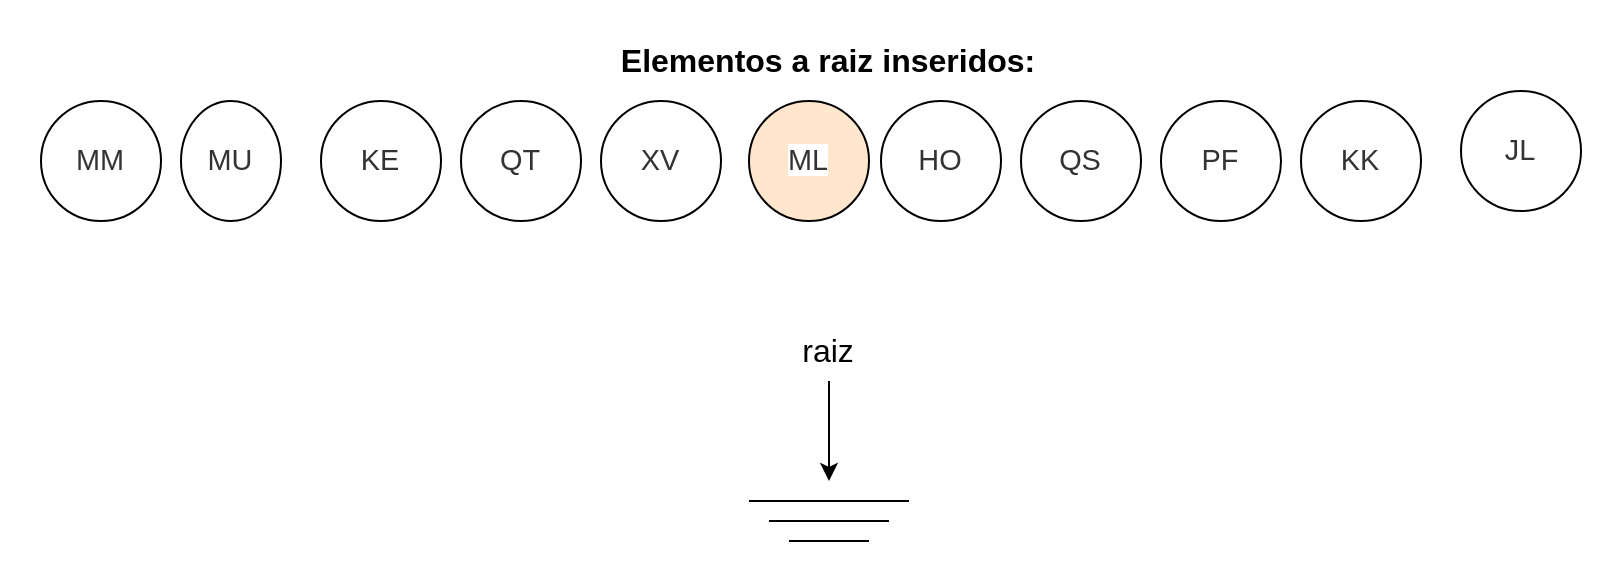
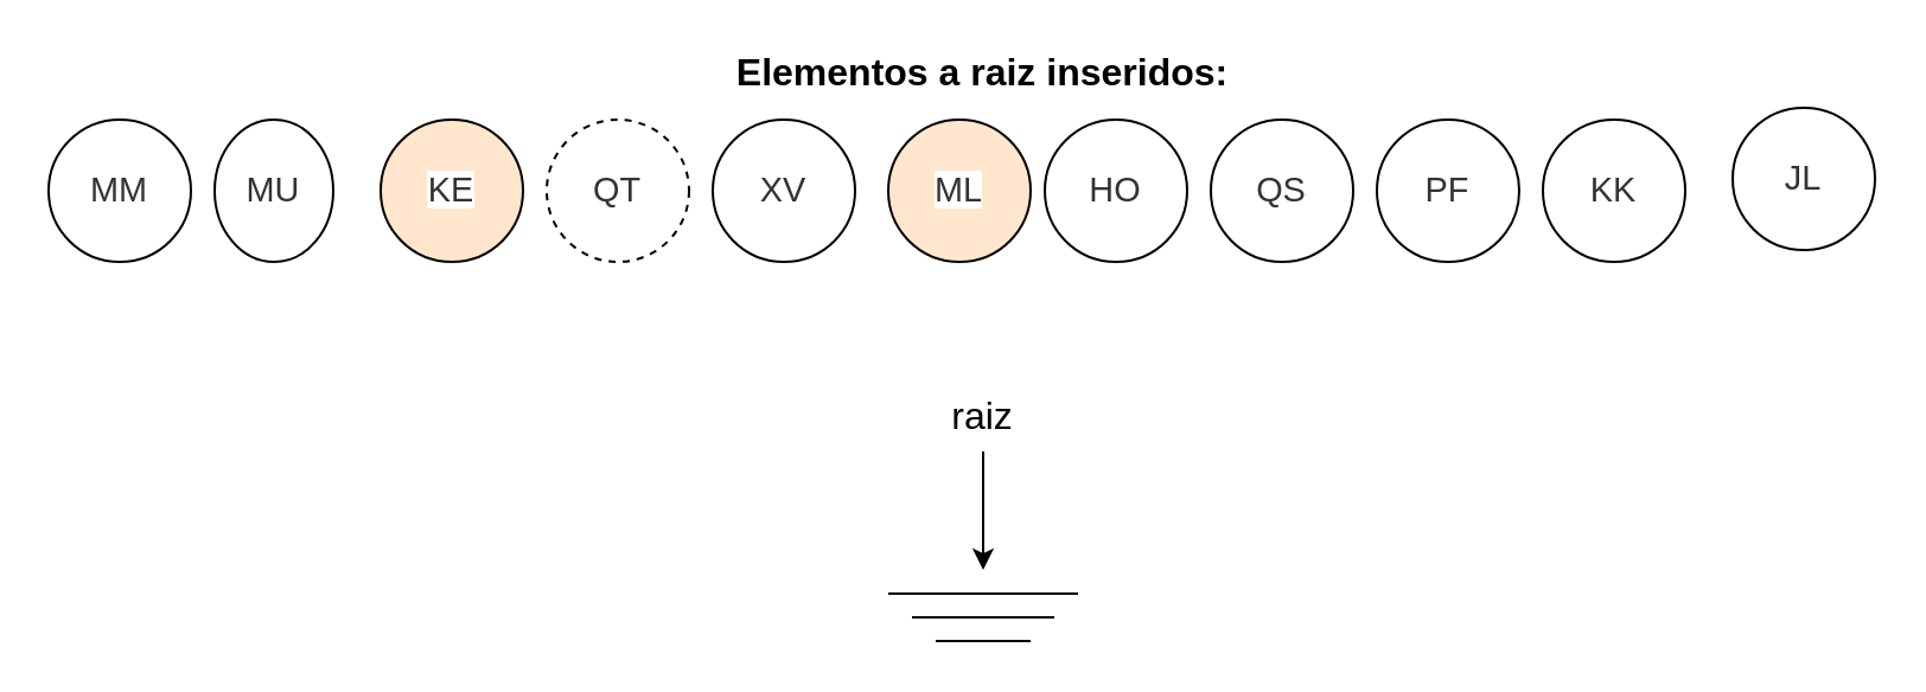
  <mxCell id="0" />
  <mxCell id="1" parent="0" />
  <mxCell id="2" value="raiz" style="text;html=1;align=center;verticalAlign=middle;whiteSpace=wrap;rounded=0;fontSize=16;" vertex="1" parent="1"><mxGeometry x="384" y="160" width="60" height="30" as="geometry" /></mxCell>
  <mxCell id="3" value="" style="endArrow=classic;html=1;rounded=0;exitX=0.5;exitY=1;exitDx=0;exitDy=0;" edge="1" parent="1" source="2"><mxGeometry width="50" height="50" relative="1" as="geometry"><mxPoint x="390" y="430" as="sourcePoint" /><mxPoint x="414" y="240" as="targetPoint" /></mxGeometry></mxCell>
  <mxCell id="4" value="&lt;span style=&quot;color: rgb(51, 51, 51); font-family: sans-serif, sans-serif; font-size: 14.44px; text-align: left; background-color: rgb(255, 255, 255);&quot;&gt;MM&lt;/span&gt;" style="ellipse;whiteSpace=wrap;html=1;aspect=fixed;" vertex="1" parent="1"><mxGeometry x="20" y="50" width="60" height="60" as="geometry" /></mxCell>
  <mxCell id="5" value="&lt;span style=&quot;color: rgb(51, 51, 51); font-family: sans-serif, sans-serif; font-size: 14.44px; text-align: left; background-color: rgb(255, 255, 255);&quot;&gt;MU&lt;/span&gt;" style="ellipse;whiteSpace=wrap;html=1;aspect=fixed;" vertex="1" parent="1"><mxGeometry x="90" y="50" width="50" height="60" as="geometry" /></mxCell>
- <mxCell id="6" value="&lt;span style=&quot;color: rgb(51, 51, 51); font-family: sans-serif, sans-serif; font-size: 14.44px; text-align: left; background-color: rgb(255, 255, 255);&quot;&gt;KE&lt;/span&gt;" style="ellipse;whiteSpace=wrap;html=1;aspect=fixed;" vertex="1" parent="1"><mxGeometry x="160" y="50" width="60" height="60" as="geometry" /></mxCell>
- <mxCell id="7" value="&lt;span style=&quot;color: rgb(51, 51, 51); font-family: sans-serif, sans-serif; font-size: 14.44px; text-align: left; background-color: rgb(255, 255, 255);&quot;&gt;QT&lt;/span&gt;" style="ellipse;whiteSpace=wrap;html=1;aspect=fixed;" vertex="1" parent="1"><mxGeometry x="230" y="50" width="60" height="60" as="geometry" /></mxCell>
+ <mxCell id="6" value="&lt;span style=&quot;color: rgb(51, 51, 51); font-family: sans-serif, sans-serif; font-size: 14.44px; text-align: left; background-color: rgb(255, 255, 255);&quot;&gt;KE&lt;/span&gt;" style="ellipse;whiteSpace=wrap;html=1;aspect=fixed;fillColor=#ffe6cc;" vertex="1" parent="1"><mxGeometry x="160" y="50" width="60" height="60" as="geometry" /></mxCell>
+ <mxCell id="7" value="&lt;span style=&quot;color: rgb(51, 51, 51); font-family: sans-serif, sans-serif; font-size: 14.44px; text-align: left; background-color: rgb(255, 255, 255);&quot;&gt;QT&lt;/span&gt;" style="ellipse;whiteSpace=wrap;html=1;aspect=fixed;dashed=1;" vertex="1" parent="1"><mxGeometry x="230" y="50" width="60" height="60" as="geometry" /></mxCell>
  <mxCell id="8" value="&lt;span style=&quot;color: rgb(51, 51, 51); font-family: sans-serif, sans-serif; font-size: 14.44px; text-align: left; background-color: rgb(255, 255, 255);&quot;&gt;XV&lt;/span&gt;" style="ellipse;whiteSpace=wrap;html=1;aspect=fixed;" vertex="1" parent="1"><mxGeometry x="300" y="50" width="60" height="60" as="geometry" /></mxCell>
  <mxCell id="9" value="&lt;span style=&quot;color: rgb(51, 51, 51); font-family: sans-serif, sans-serif; font-size: 14.44px; text-align: left; background-color: rgb(255, 255, 255);&quot;&gt;ML&lt;/span&gt;" style="ellipse;whiteSpace=wrap;html=1;aspect=fixed;fillColor=#ffe6cc;" vertex="1" parent="1"><mxGeometry x="374" y="50" width="60" height="60" as="geometry" /></mxCell>
  <mxCell id="10" value="&lt;span style=&quot;color: rgb(51, 51, 51); font-family: sans-serif, sans-serif; font-size: 14.44px; text-align: left; background-color: rgb(255, 255, 255);&quot;&gt;HO&lt;/span&gt;" style="ellipse;whiteSpace=wrap;html=1;aspect=fixed;" vertex="1" parent="1"><mxGeometry x="440" y="50" width="60" height="60" as="geometry" /></mxCell>
  <mxCell id="11" value="&lt;span style=&quot;color: rgb(51, 51, 51); font-family: sans-serif, sans-serif; font-size: 14.44px; text-align: left; background-color: rgb(255, 255, 255);&quot;&gt;QS&lt;/span&gt;" style="ellipse;whiteSpace=wrap;html=1;aspect=fixed;" vertex="1" parent="1"><mxGeometry x="510" y="50" width="60" height="60" as="geometry" /></mxCell>
  <mxCell id="12" value="&lt;span style=&quot;color: rgb(51, 51, 51); font-family: sans-serif, sans-serif; font-size: 14.44px; text-align: left; background-color: rgb(255, 255, 255);&quot;&gt;PF&lt;/span&gt;" style="ellipse;whiteSpace=wrap;html=1;aspect=fixed;" vertex="1" parent="1"><mxGeometry x="580" y="50" width="60" height="60" as="geometry" /></mxCell>
  <mxCell id="13" value="&lt;span style=&quot;color: rgb(51, 51, 51); font-family: sans-serif, sans-serif; font-size: 14.44px; text-align: left; background-color: rgb(255, 255, 255);&quot;&gt;KK&lt;/span&gt;" style="ellipse;whiteSpace=wrap;html=1;aspect=fixed;" vertex="1" parent="1"><mxGeometry x="650" y="50" width="60" height="60" as="geometry" /></mxCell>
  <mxCell id="14" value="&lt;span style=&quot;color: rgb(51, 51, 51); font-family: sans-serif, sans-serif; font-size: 14.44px; text-align: left; background-color: rgb(255, 255, 255);&quot;&gt;JL&lt;/span&gt;" style="ellipse;whiteSpace=wrap;html=1;aspect=fixed;" vertex="1" parent="1"><mxGeometry x="730" y="45" width="60" height="60" as="geometry" /></mxCell>
  <mxCell id="15" value="&lt;b&gt;Elementos a raiz inseridos:&lt;/b&gt;" style="text;html=1;align=center;verticalAlign=middle;whiteSpace=wrap;rounded=0;fontSize=16;" vertex="1" parent="1"><mxGeometry x="294" y="20" width="240" height="20" as="geometry" /></mxCell>
  <mxCell id="16" value="" style="group" connectable="0" vertex="1" parent="1"><mxGeometry x="374" y="250" width="80" height="20" as="geometry" /></mxCell>
  <mxCell id="17" value="" style="endArrow=none;html=1;rounded=0;fontStyle=1" edge="1" parent="16"><mxGeometry width="50" height="50" relative="1" as="geometry"><mxPoint as="sourcePoint" /><mxPoint x="80" as="targetPoint" /></mxGeometry></mxCell>
  <mxCell id="18" value="" style="endArrow=none;html=1;rounded=0;fontStyle=1" edge="1" parent="16"><mxGeometry width="50" height="50" relative="1" as="geometry"><mxPoint x="10" y="10" as="sourcePoint" /><mxPoint x="70" y="10" as="targetPoint" /><Array as="points"><mxPoint x="50" y="10" /></Array></mxGeometry></mxCell>
  <mxCell id="19" value="" style="endArrow=none;html=1;rounded=0;fontStyle=1" edge="1" parent="16"><mxGeometry width="50" height="50" relative="1" as="geometry"><mxPoint x="20" y="20" as="sourcePoint" /><mxPoint x="60" y="20" as="targetPoint" /></mxGeometry></mxCell>
